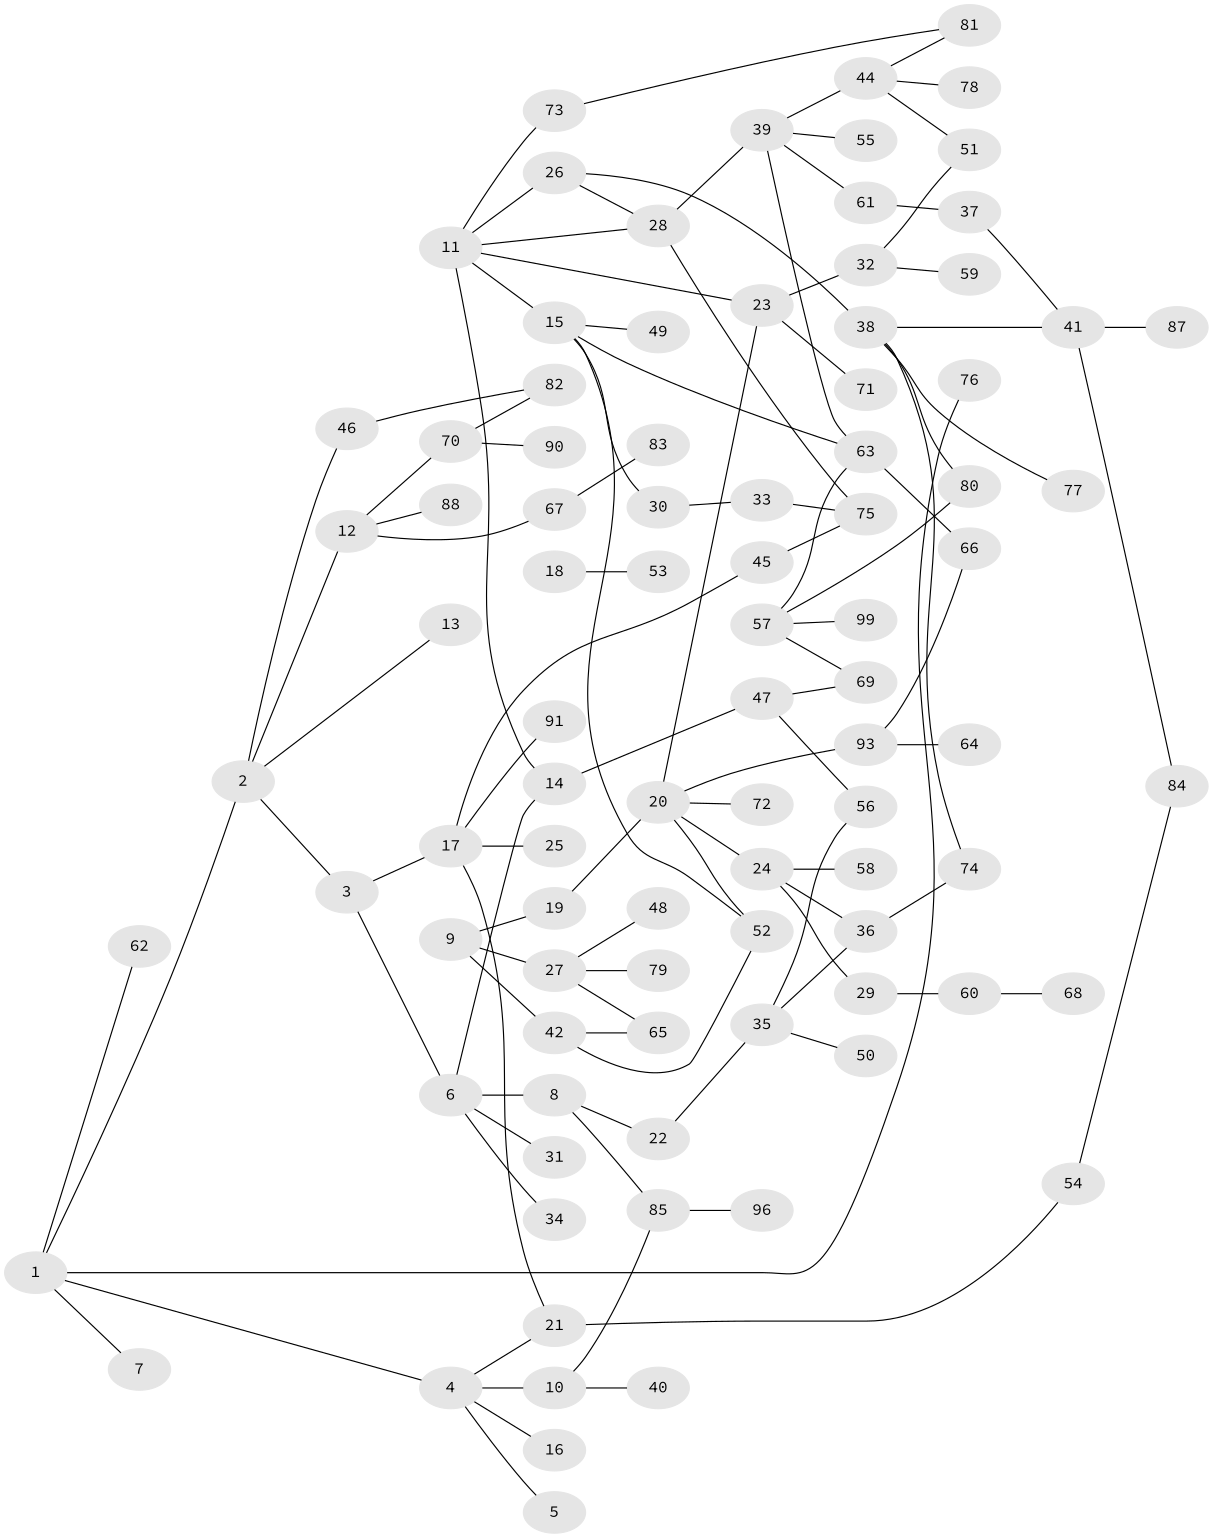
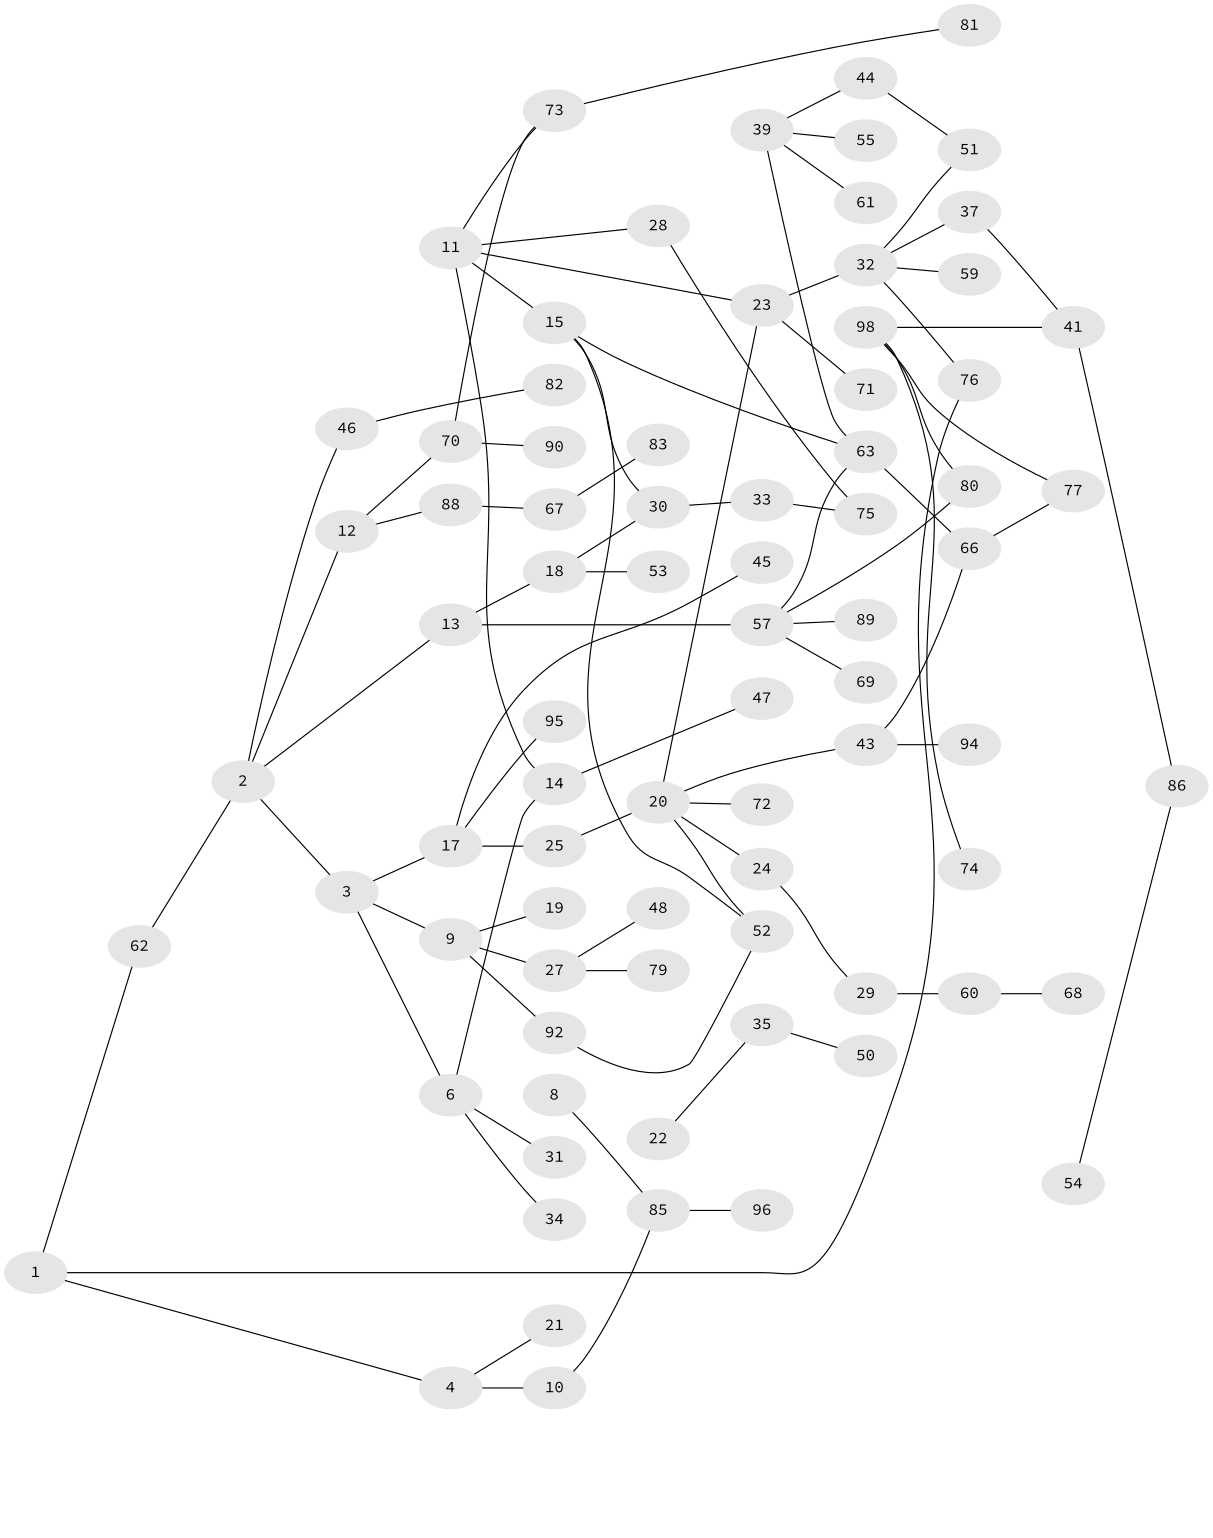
  graph {
    fontname="Source Code Pro"
    rankdir=LR
    node [color=gray90 fontname="Source Code Pro" style=filled]
    edge [fontname="Source Code Pro"]
    1
    2
    4
-   7
    62
    76
    3
    12
    13
    46
-   5
    10
-   16
    21
    11
    14
    15
    23
-   26
    28
    73
    6
    9
    17
    67
    70
    88
    18
    57
    82
    8
    31
    34
    19
    27
-   42
+   42 [label=92]
    25
    45
-   91
+   91 [label=95]
    85
-   40
    54
    24
    29
-   36
-   58
    22
    47
    35
    n50 [label=96]
    20
    48
-   65
    79
    52
    30
-   49
    63
    32
    71
-   38
+   38 [label=98]
    39
    75
    81
    83
    90
    53
    80
    69
-   89 [label=99]
-   56
+   89
    33
    66
-   43 [label=93]
+   43
    72
-   64
-   84
+   64 [label=94]
+   84 [label=86]
    50
    37
    51
    59
    60
    74
    41
    77
    44
    55
    61
    68
-   87
-   78
-   1 -- 2
+   62 -- 2
    1 -- 4
-   1 -- 7
    1 -- 62
    1 -- 76
    2 -- 3
    2 -- 12
    2 -- 13
    2 -- 46
-   4 -- 5
    4 -- 10
-   4 -- 16
    4 -- 21
    3 -- 6
+   3 -- 9
    3 -- 17
-   12 -- 67
+   88 -- 67
    12 -- 70
    12 -- 88
+   13 -- 18
+   13 -- 57
    46 -- 82
    10 -- 85
-   10 -- 40
-   21 -- 54
    11 -- 14
    11 -- 15
    11 -- 23
-   11 -- 26
    11 -- 28
    11 -- 73
    14 -- 47
    15 -- 52
    15 -- 30
-   15 -- 49
    15 -- 63
    23 -- 32
    23 -- 71
-   26 -- 28
-   26 -- 38
-   28 -- 39
    28 -- 75
    73 -- 81
    6 -- 14
-   6 -- 8
    6 -- 31
    6 -- 34
    9 -- 19
    9 -- 27
    9 -- 42
-   17 -- 21
    17 -- 25
    17 -- 45
    17 -- 91
    67 -- 83
-   70 -- 82
+   70 -- 73
    70 -- 90
+   18 -- 30
    18 -- 53
    57 -- 63
    57 -- 80
    57 -- 69
    57 -- 89
    8 -- 85
-   8 -- 22
-   19 -- 20
+   25 -- 20
    27 -- 48
-   27 -- 65
    27 -- 79
-   42 -- 65
    42 -- 52
-   45 -- 75
    85 -- n50
    54 -- 84
    24 -- 29
-   24 -- 36
-   24 -- 58
    29 -- 60
-   36 -- 74
    22 -- 35
-   47 -- 69
-   47 -- 56
-   35 -- 36
-   35 -- 56
    35 -- 50
    20 -- 23
    20 -- 24
    20 -- 52
    20 -- 43
    20 -- 72
    30 -- 33
    63 -- 66
-   61 -- 37
+   32 -- 76
+   32 -- 37
    32 -- 51
    32 -- 59
    38 -- 80
    38 -- 74
    38 -- 41
    38 -- 77
    39 -- 63
    39 -- 44
    39 -- 55
    39 -- 61
    33 -- 75
+   66 -- 77
    43 -- 66
    43 -- 64
    37 -- 41
    60 -- 68
    41 -- 84
-   41 -- 87
-   44 -- 81
    44 -- 51
-   44 -- 78
  }
